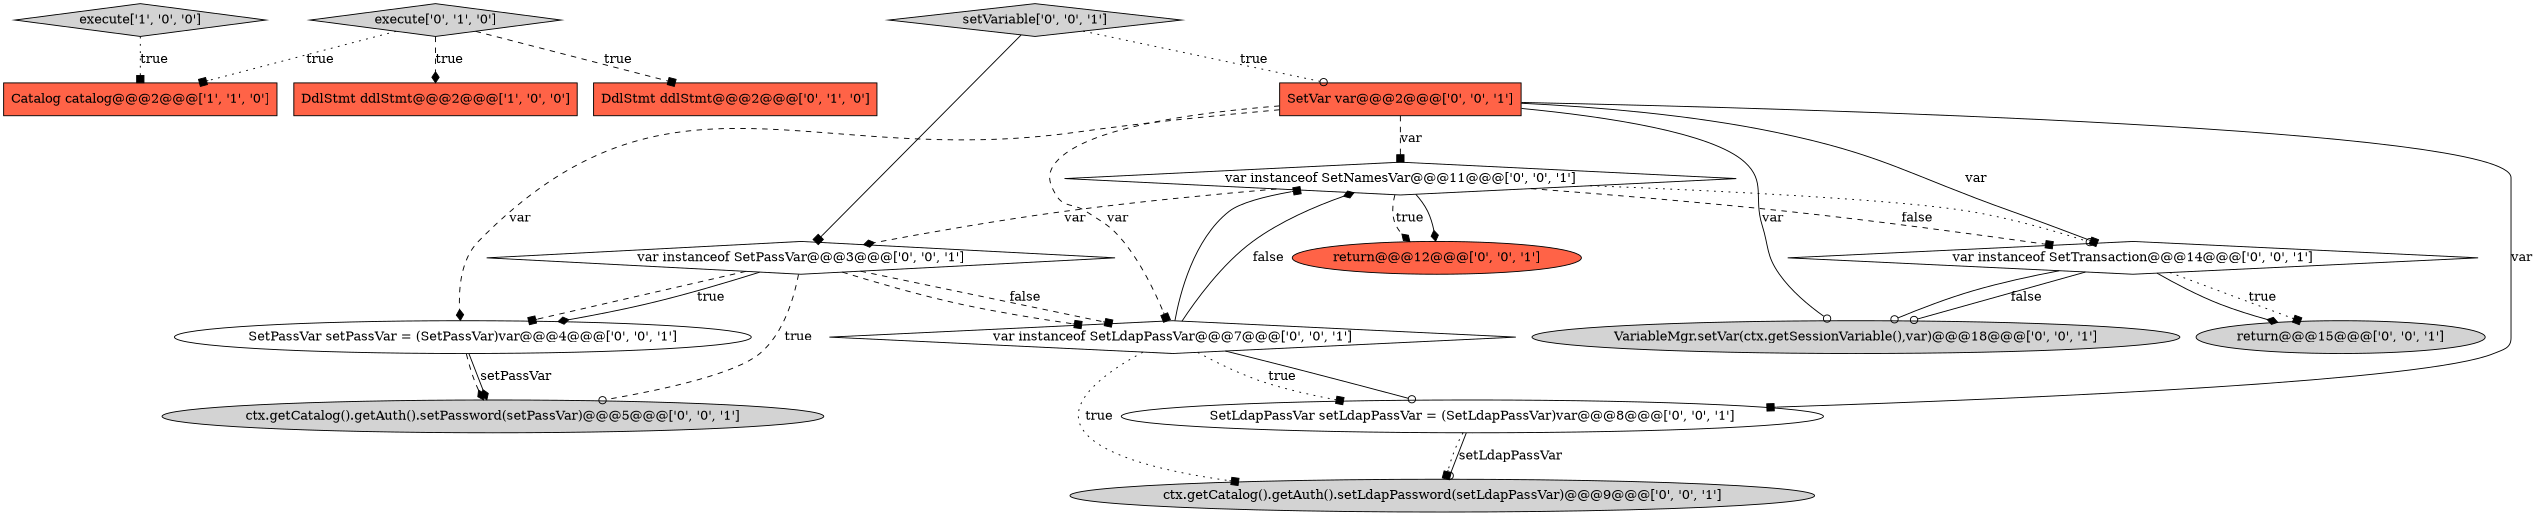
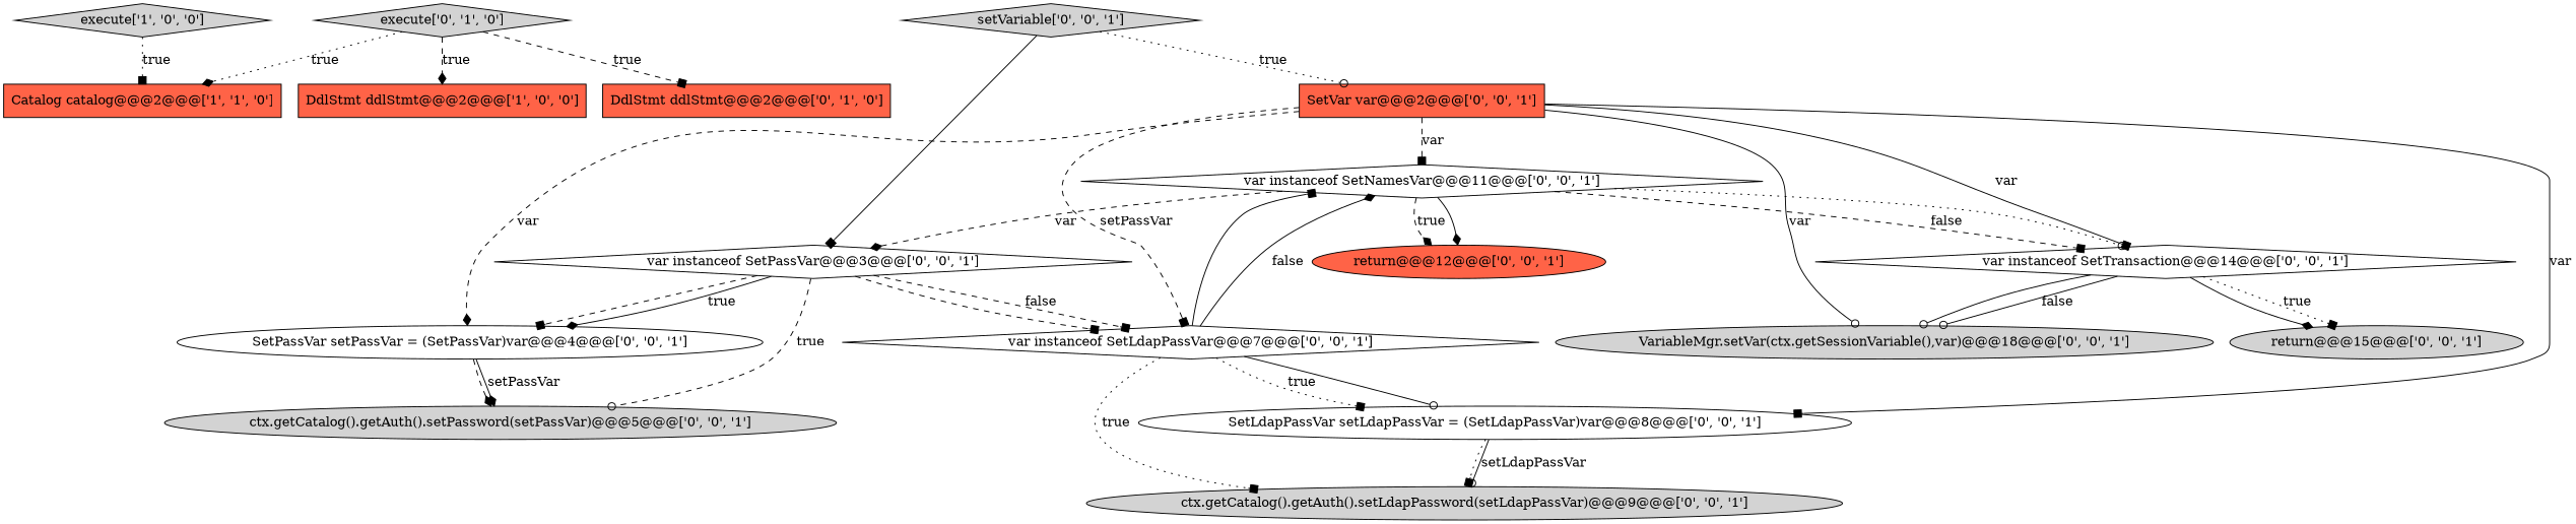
  digraph {
    node [fillcolor=lightgray shape=diamond style=filled]
    edge [arrowhead=box style=solid]
    n1 [label="execute['1', '0', '0']"]
    n2 [fillcolor=tomato label="Catalog catalog@@@2@@@['1', '1', '0']" shape=box]
    n3 [fillcolor=tomato label="DdlStmt ddlStmt@@@2@@@['1', '0', '0']" shape=box]
    n4 [fillcolor=tomato label="DdlStmt ddlStmt@@@2@@@['0', '1', '0']" shape=box]
    n5 [fillcolor=tomato label="return@@@12@@@['0', '0', '1']" shape=ellipse]
    n6 [fillcolor=white label="var instanceof SetLdapPassVar@@@7@@@['0', '0', '1']"]
    n7 [label="ctx.getCatalog().getAuth().setLdapPassword(setLdapPassVar)@@@9@@@['0', '0', '1']" shape=ellipse]
    n8 [fillcolor=white label="SetLdapPassVar setLdapPassVar = (SetLdapPassVar)var@@@8@@@['0', '0', '1']" shape=ellipse]
    n9 [fillcolor=white label="var instanceof SetNamesVar@@@11@@@['0', '0', '1']"]
    n10 [fillcolor=white label="var instanceof SetPassVar@@@3@@@['0', '0', '1']"]
    n11 [fillcolor=white label="var instanceof SetTransaction@@@14@@@['0', '0', '1']"]
    n12 [fillcolor=tomato label="SetVar var@@@2@@@['0', '0', '1']" shape=box]
    n13 [fillcolor=white label="SetPassVar setPassVar = (SetPassVar)var@@@4@@@['0', '0', '1']" shape=ellipse]
    n14 [label="VariableMgr.setVar(ctx.getSessionVariable(),var)@@@18@@@['0', '0', '1']" shape=ellipse]
    n15 [label="ctx.getCatalog().getAuth().setPassword(setPassVar)@@@5@@@['0', '0', '1']" shape=ellipse]
    n16 [label="return@@@15@@@['0', '0', '1']" shape=ellipse]
    n17 [label="setVariable['0', '0', '1']"]
    n18 [label="execute['0', '1', '0']"]
    n1 -> n2 [label=true style=dotted]
    n6 -> n7 [label=true style=dotted]
    n6 -> n8 [arrowhead=odot]
    n6 -> n8 [label=true style=dotted]
    n6 -> n9
    n6 -> n9 [arrowhead=diamond label=false]
    n8 -> n7 [style=dotted]
    n8 -> n7 [arrowhead=odot label=setLdapPassVar]
    n9 -> n5 [arrowhead=diamond]
    n9 -> n5 [arrowhead=diamond label=true style=dashed]
    n9 -> n10 [arrowhead=diamond label=var style=dashed]
    n9 -> n11 [arrowhead=odot style=dotted]
    n9 -> n11 [label=false style=dashed]
    n10 -> n6 [label=false style=dashed]
    n10 -> n6 [style=dashed]
    n10 -> n13 [style=dashed]
    n10 -> n13 [arrowhead=diamond label=true]
    n10 -> n15 [arrowhead=odot label=true style=dashed]
    n11 -> n14 [arrowhead=odot label=false]
    n11 -> n14 [arrowhead=odot]
    n11 -> n16 [label=true style=dotted]
    n11 -> n16 [arrowhead=diamond]
-   n12 -> n6 [label=var style=dashed]
+   n12 -> n6 [label=setPassVar style=dashed]
    n12 -> n8 [label=var]
    n12 -> n9 [label=var style=dashed]
    n12 -> n11 [label=var]
    n12 -> n13 [arrowhead=diamond label=var style=dashed]
    n12 -> n14 [arrowhead=odot label=var]
    n13 -> n15 [arrowhead=diamond style=dashed]
    n13 -> n15 [arrowhead=diamond label=setPassVar]
    n17 -> n10
    n17 -> n12 [arrowhead=odot label=true style=dotted]
-   n18 -> n2 [label=true style=dotted]
+   n18 -> n2 [arrowhead=diamond label=true style=dotted]
    n18 -> n3 [arrowhead=diamond label=true style=dashed]
    n18 -> n4 [label=true style=dashed]
  }
